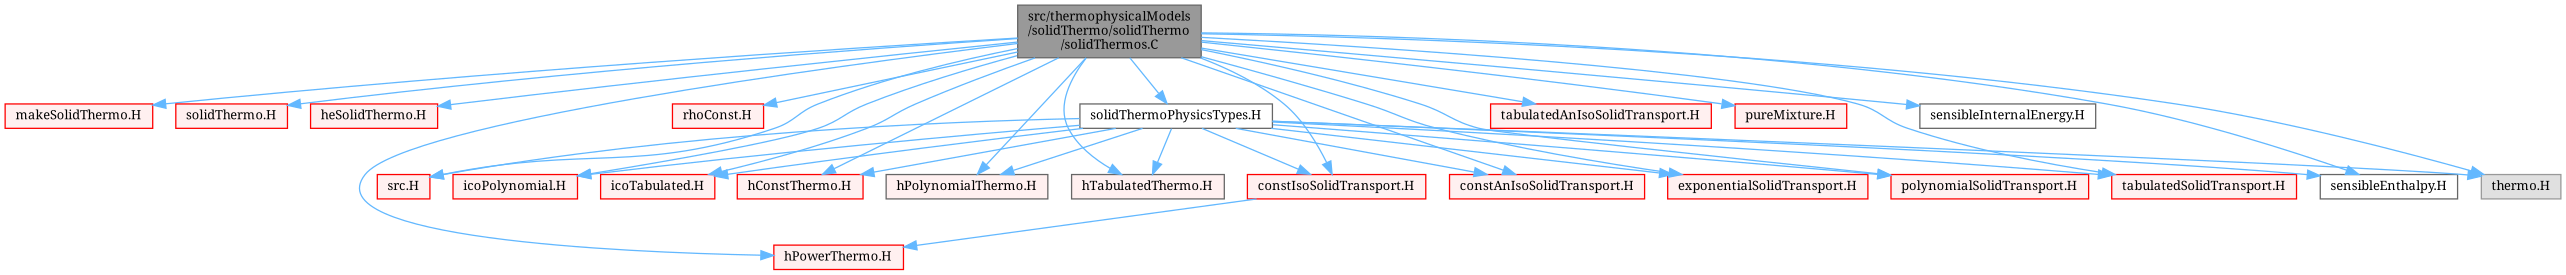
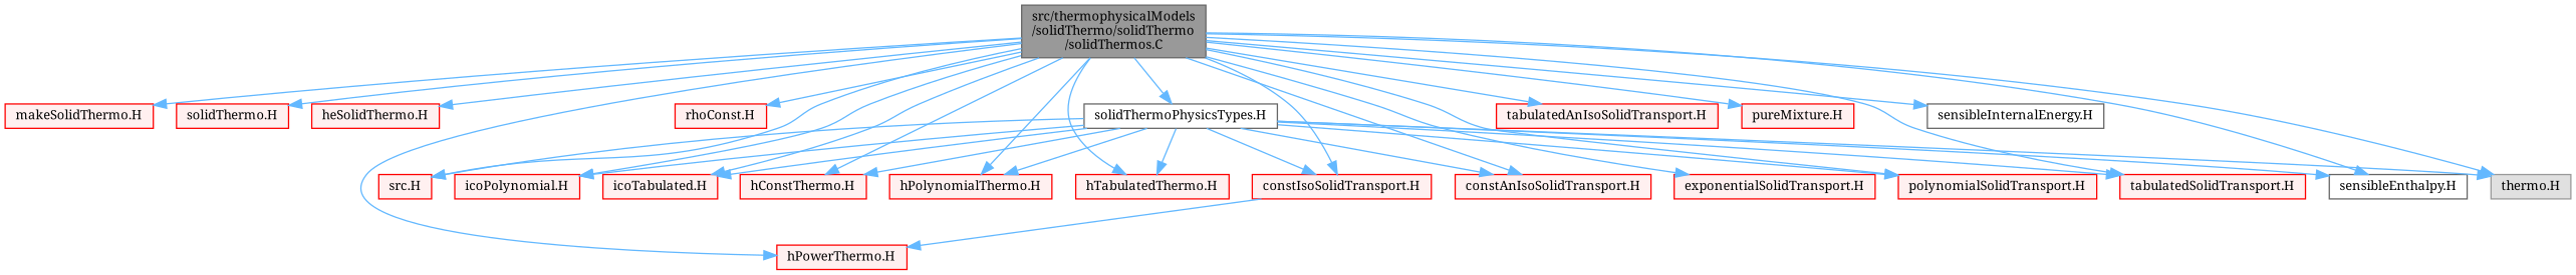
  digraph {
    fontname="Noto Serif"
    node [color=red fillcolor="#FFF0F0" fontname="Noto Serif" fontsize=10 shape=box style=filled]
    edge [color=steelblue1 fontname="Noto Serif" fontsize=10 labelfontname=Helvetica labelfontsize=10 style=solid]
    n1 [color=gray40 fillcolor=grey60 fontcolor=black height=0.2 label="src/thermophysicalModels\l/solidThermo/solidThermo\l/solidThermos.C" width=0.4]
    n2 [height=0.2 label="makeSolidThermo.H" width=0.4]
    n3 [height=0.2 label="solidThermo.H" width=0.4]
    n4 [height=0.2 label="heSolidThermo.H" width=0.4]
    n5 [height=0.2 label="src.H" width=0.4]
    n6 [height=0.2 label="rhoConst.H" width=0.4]
    n7 [height=0.2 label="icoPolynomial.H" width=0.4]
    n8 [height=0.2 label="icoTabulated.H" width=0.4]
    n9 [height=0.2 label="hConstThermo.H" width=0.4]
    n10 [height=0.2 label="hPowerThermo.H" width=0.4]
-   n11 [color=grey40 height=0.2 label="hPolynomialThermo.H" width=0.4]
-   n12 [color=grey40 height=0.2 label="hTabulatedThermo.H" width=0.4]
+   n11 [height=0.2 label="hPolynomialThermo.H" width=0.4]
+   n12 [height=0.2 label="hTabulatedThermo.H" width=0.4]
    n13 [height=0.2 label="constIsoSolidTransport.H" width=0.4]
    n14 [height=0.2 label="constAnIsoSolidTransport.H" width=0.4]
    n15 [height=0.2 label="exponentialSolidTransport.H" width=0.4]
    n16 [height=0.2 label="polynomialSolidTransport.H" width=0.4]
    n17 [height=0.2 label="tabulatedSolidTransport.H" width=0.4]
    n18 [height=0.2 label="tabulatedAnIsoSolidTransport.H" width=0.4]
    n19 [height=0.2 label="pureMixture.H" width=0.4]
    n20 [color=grey40 fillcolor=white height=0.2 label="sensibleEnthalpy.H" width=0.4]
    n21 [color=grey40 fillcolor=white height=0.2 label="sensibleInternalEnergy.H" width=0.4]
    n22 [color=grey60 fillcolor="#E0E0E0" height=0.2 label="thermo.H" width=0.4]
    n23 [color=grey40 fillcolor=white height=0.2 label="solidThermoPhysicsTypes.H" width=0.4]
    n1 -> n2
    n1 -> n3
    n1 -> n4
    n1 -> n5
    n1 -> n6
    n1 -> n7
    n1 -> n8
    n1 -> n9
    n1 -> n10
    n1 -> n11
    n1 -> n12
    n1 -> n13
    n1 -> n14
    n1 -> n15
    n1 -> n16
    n1 -> n17
    n1 -> n18
    n1 -> n19
    n1 -> n20
    n1 -> n21
    n1 -> n22
    n1 -> n23
    n13 -> n10
    n23 -> n5
    n23 -> n7
    n23 -> n8
    n23 -> n9
    n23 -> n11
    n23 -> n12
    n23 -> n13
    n23 -> n14
-   n23 -> n15
    n23 -> n16
    n23 -> n17
    n23 -> n20
    n23 -> n22
  }
